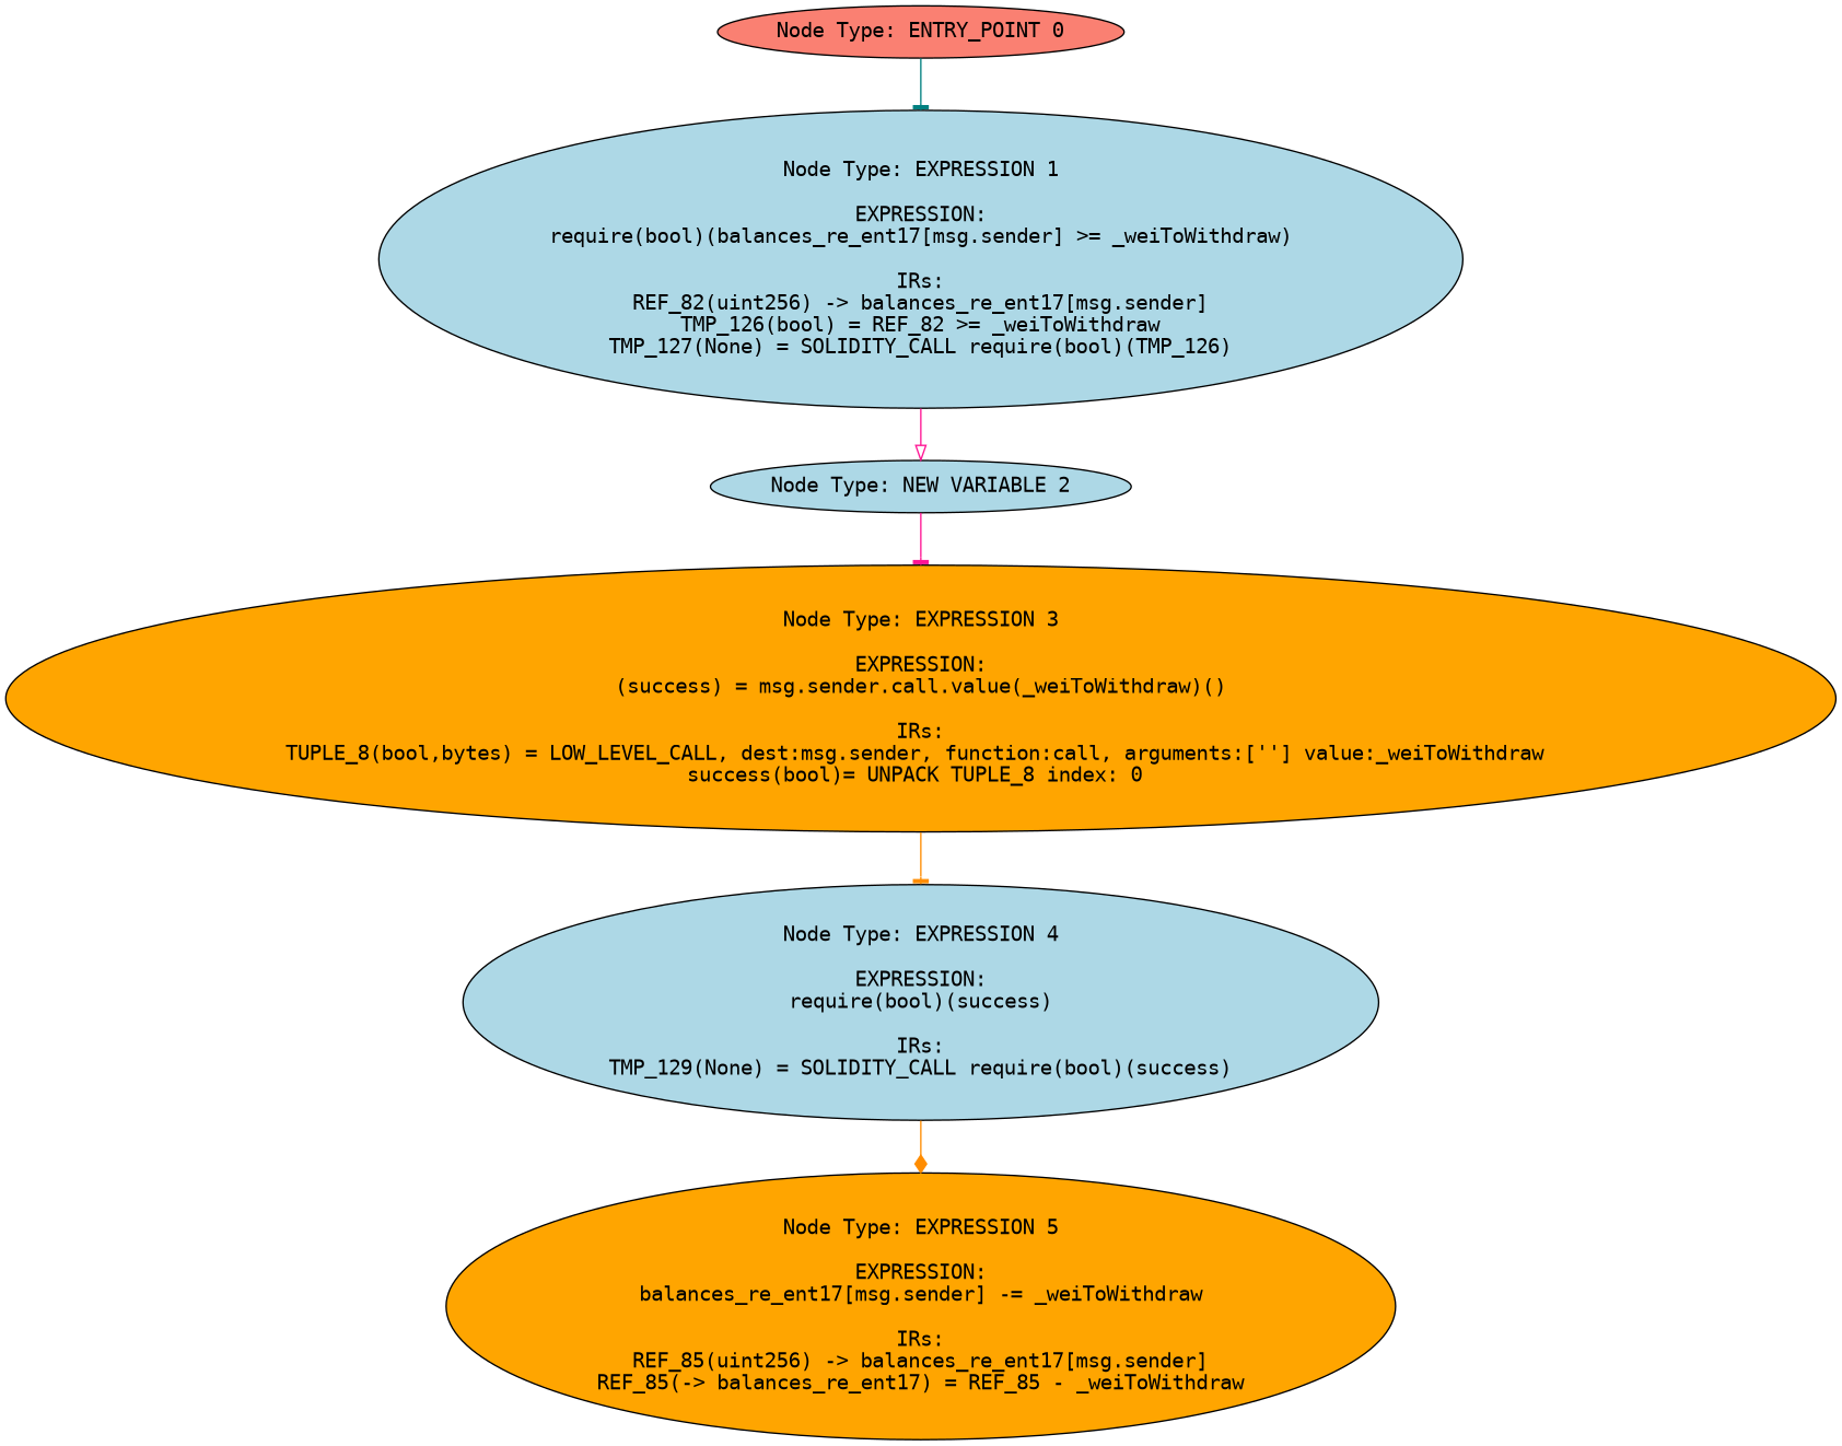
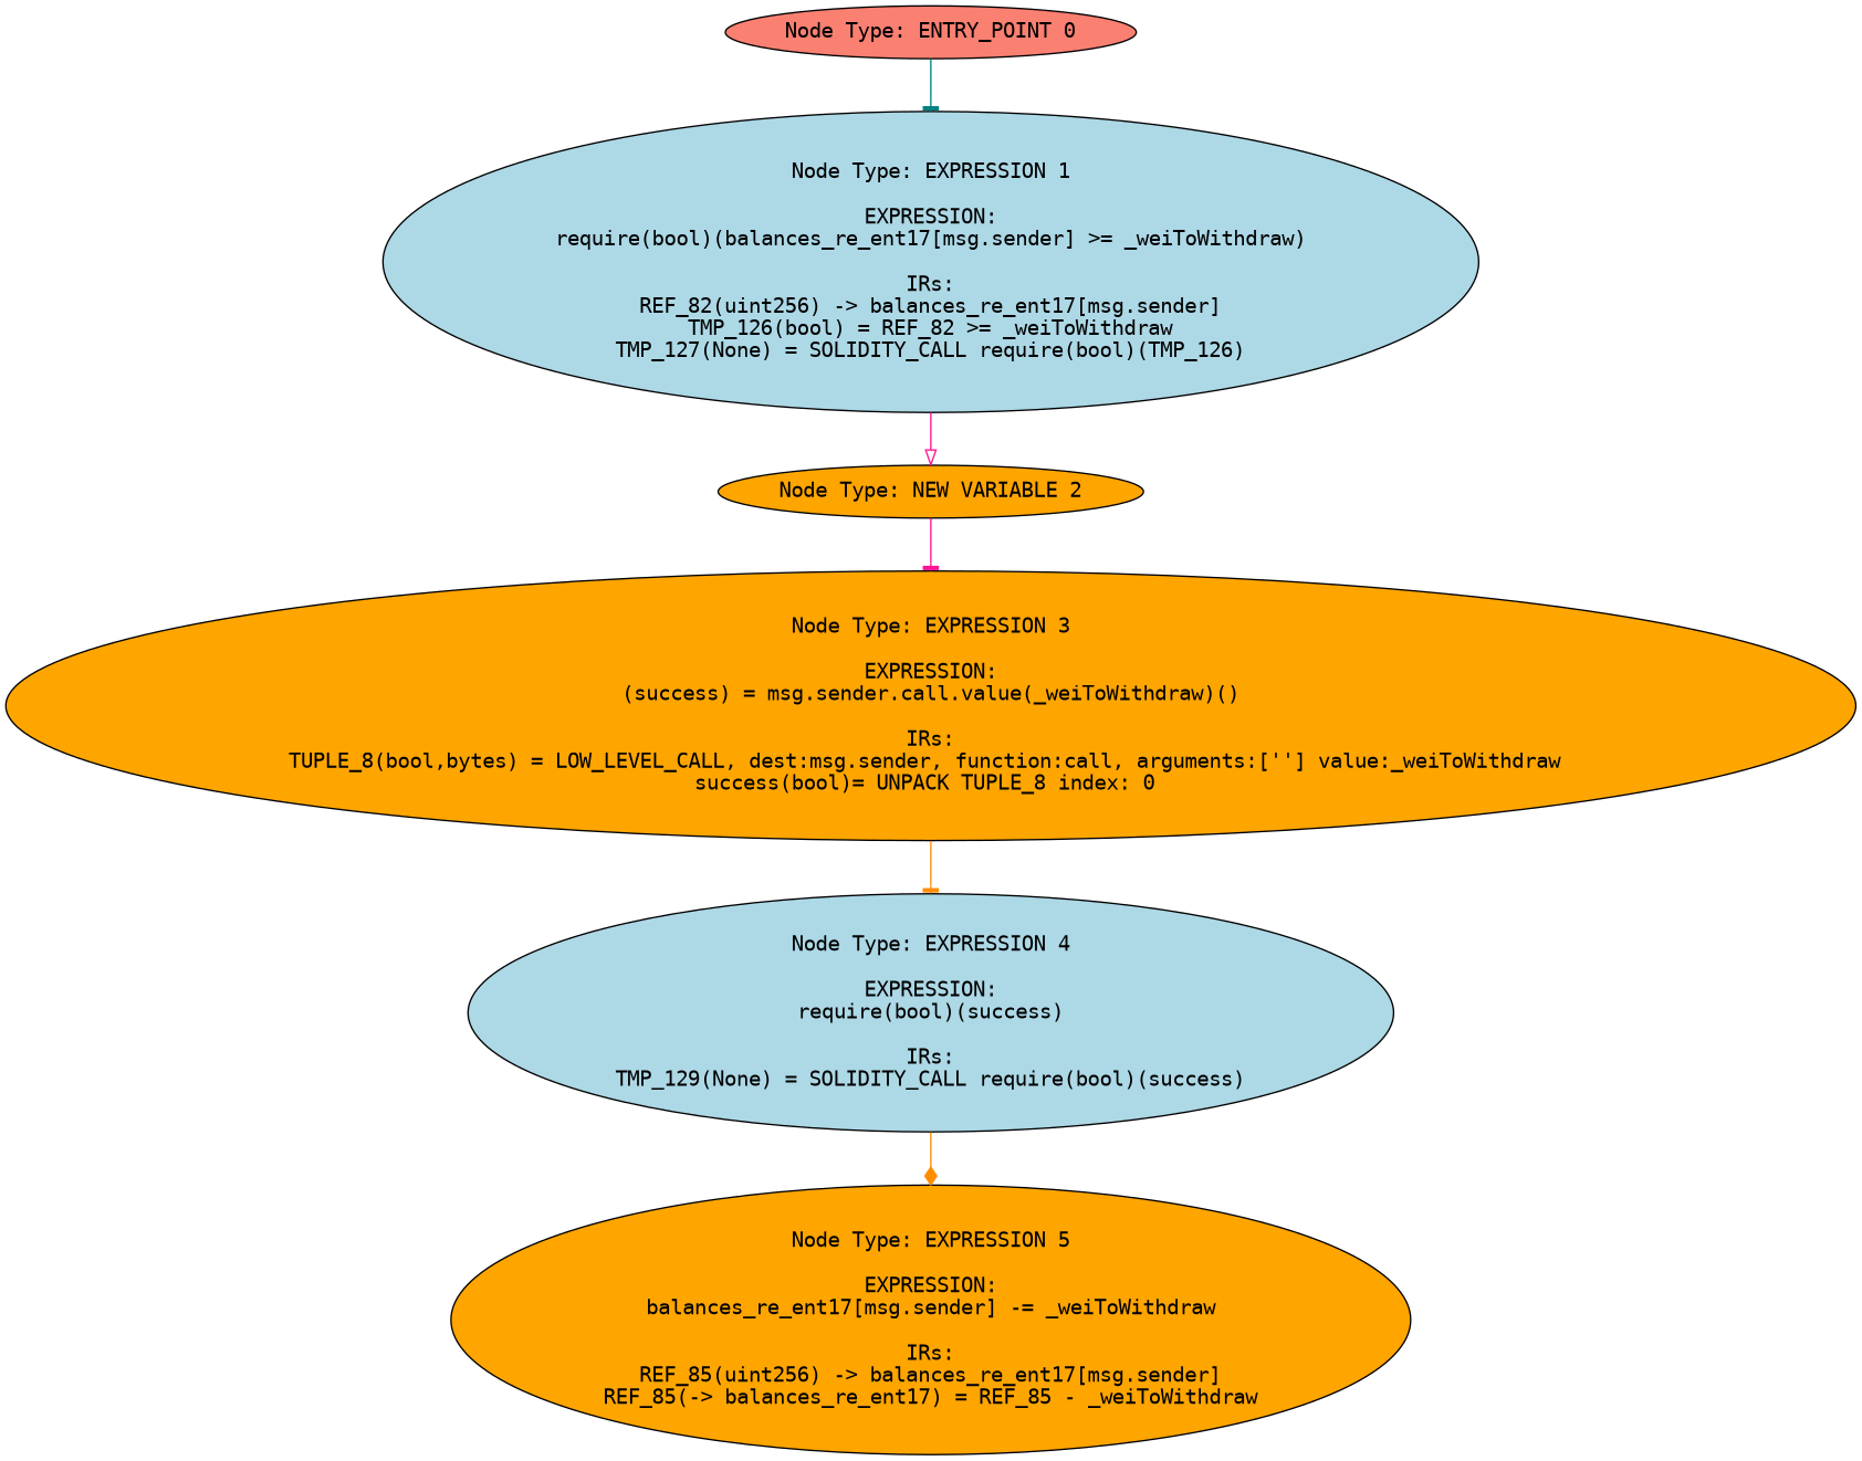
  digraph {
    fontname="DejaVu Sans Mono"
    node [style=filled fillcolor=lightblue fontname="DejaVu Sans Mono"]
    edge [color=deeppink arrowhead=tee fontname="DejaVu Sans Mono"]
    n1 [label="Node Type: ENTRY_POINT 0\n" fillcolor=salmon]
    n2 [label="Node Type: EXPRESSION 1\n\nEXPRESSION:\nrequire(bool)(balances_re_ent17[msg.sender] >= _weiToWithdraw)\n\nIRs:\nREF_82(uint256) -> balances_re_ent17[msg.sender]\nTMP_126(bool) = REF_82 >= _weiToWithdraw\nTMP_127(None) = SOLIDITY_CALL require(bool)(TMP_126)"]
-   n3 [label="Node Type: NEW VARIABLE 2\n"]
+   n3 [label="Node Type: NEW VARIABLE 2\n" fillcolor=orange]
    n4 [label="Node Type: EXPRESSION 3\n\nEXPRESSION:\n(success) = msg.sender.call.value(_weiToWithdraw)()\n\nIRs:\nTUPLE_8(bool,bytes) = LOW_LEVEL_CALL, dest:msg.sender, function:call, arguments:[''] value:_weiToWithdraw \nsuccess(bool)= UNPACK TUPLE_8 index: 0 " fillcolor=orange]
    n5 [label="Node Type: EXPRESSION 4\n\nEXPRESSION:\nrequire(bool)(success)\n\nIRs:\nTMP_129(None) = SOLIDITY_CALL require(bool)(success)"]
    n6 [label="Node Type: EXPRESSION 5\n\nEXPRESSION:\nbalances_re_ent17[msg.sender] -= _weiToWithdraw\n\nIRs:\nREF_85(uint256) -> balances_re_ent17[msg.sender]\nREF_85(-> balances_re_ent17) = REF_85 - _weiToWithdraw" fillcolor=orange]
    n1 -> n2 [color=teal]
    n2 -> n3 [arrowhead=onormal]
    n3 -> n4
    n4 -> n5 [color=darkorange]
    n5 -> n6 [color=darkorange arrowhead=diamond]
  }
